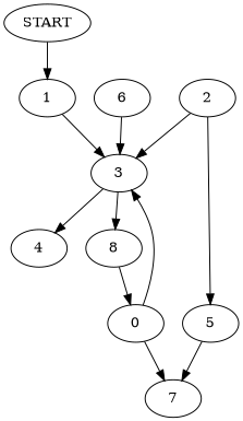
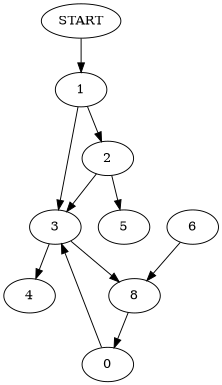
  digraph {
    n1 [label=START]
    1
    2
    3
    5
    4
    8
-   7
    6
    n10 [label=0]
    n1 -> 1
+   1 -> 2
    1 -> 3
    2 -> 3
    2 -> 5
    3 -> 4
    3 -> 8
-   5 -> 7
    8 -> n10
-   6 -> 3
+   6 -> 8
    n10 -> 3
-   n10 -> 7
  }
